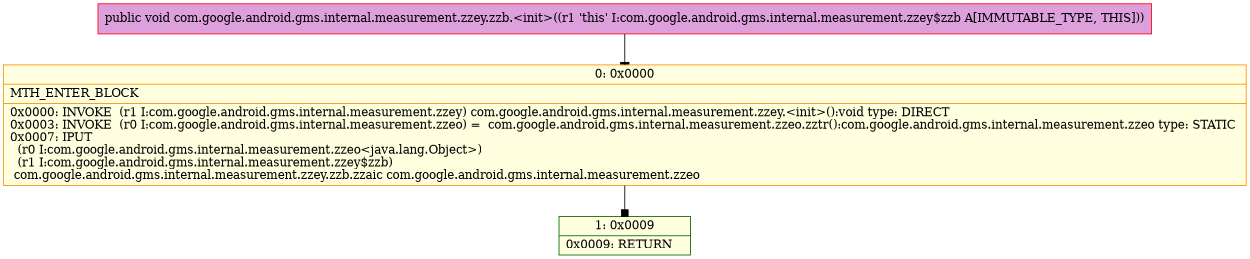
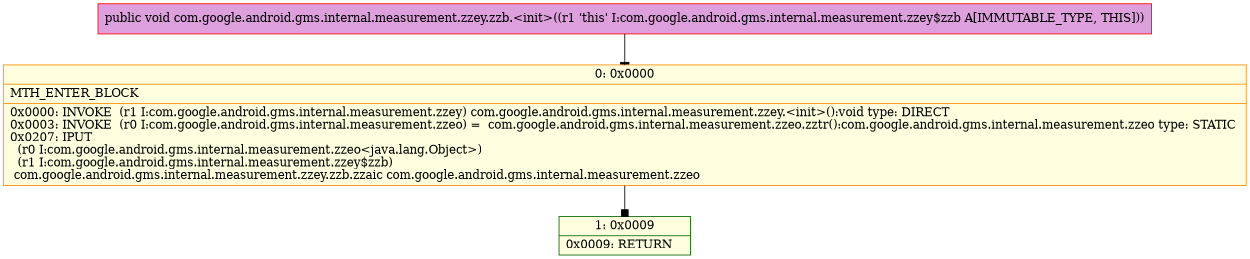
  digraph {
    node [shape=record style=filled fillcolor=lightyellow]
-   n1 [label="{0\:\ 0x0000|MTH_ENTER_BLOCK\l|0x0000: INVOKE  (r1 I:com.google.android.gms.internal.measurement.zzey) com.google.android.gms.internal.measurement.zzey.\<init\>():void type: DIRECT \l0x0003: INVOKE  (r0 I:com.google.android.gms.internal.measurement.zzeo) =  com.google.android.gms.internal.measurement.zzeo.zztr():com.google.android.gms.internal.measurement.zzeo type: STATIC \l0x0007: IPUT  \l  (r0 I:com.google.android.gms.internal.measurement.zzeo\<java.lang.Object\>)\l  (r1 I:com.google.android.gms.internal.measurement.zzey$zzb)\l com.google.android.gms.internal.measurement.zzey.zzb.zzaic com.google.android.gms.internal.measurement.zzeo \l}" color=darkorange]
+   n1 [label="{0\:\ 0x0000|MTH_ENTER_BLOCK\l|0x0000: INVOKE  (r1 I:com.google.android.gms.internal.measurement.zzey) com.google.android.gms.internal.measurement.zzey.\<init\>():void type: DIRECT \l0x0003: INVOKE  (r0 I:com.google.android.gms.internal.measurement.zzeo) =  com.google.android.gms.internal.measurement.zzeo.zztr():com.google.android.gms.internal.measurement.zzeo type: STATIC \l0x0207: IPUT  \l  (r0 I:com.google.android.gms.internal.measurement.zzeo\<java.lang.Object\>)\l  (r1 I:com.google.android.gms.internal.measurement.zzey$zzb)\l com.google.android.gms.internal.measurement.zzey.zzb.zzaic com.google.android.gms.internal.measurement.zzeo \l}" color=darkorange]
    n2 [label="{1\:\ 0x0009|0x0009: RETURN   \l}" color=darkgreen]
    n3 [label="{public void com.google.android.gms.internal.measurement.zzey.zzb.\<init\>((r1 'this' I:com.google.android.gms.internal.measurement.zzey$zzb A[IMMUTABLE_TYPE, THIS])) }" fillcolor=plum color=red]
    n1 -> n2 [arrowhead=box]
    n3 -> n1 [arrowhead=tee]
  }
